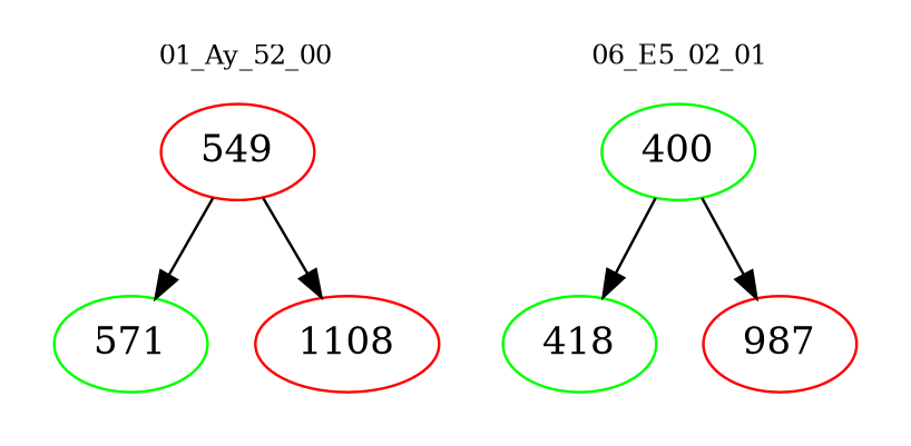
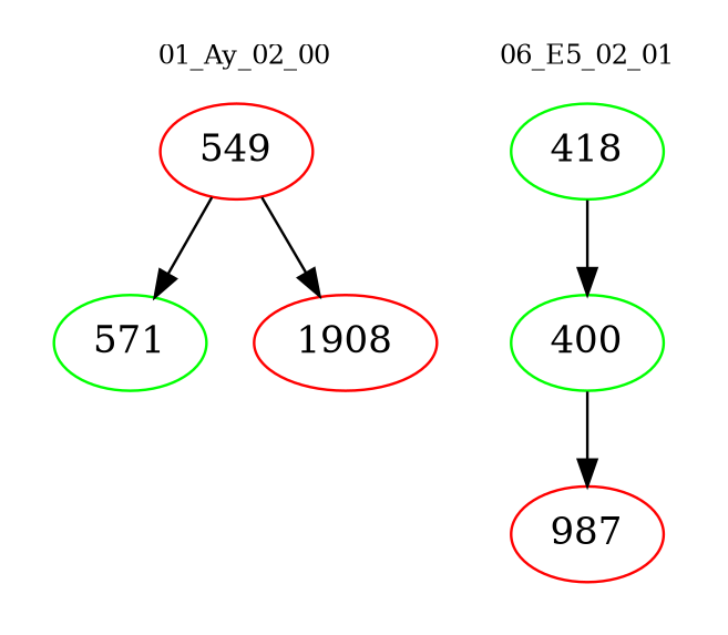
  digraph {
    node [color=red]
    edge [color=black]
    n1 [label=549]
    n2 [color=green label=571]
-   n3 [label=1108]
+   n3 [label=1908]
    n4 [color=green label=400]
    n5 [color=green label=418]
    n6 [label=987]
    subgraph cluster_1 {
      color=white
      fontsize=10
-     label="01_Ay_52_00"
+     label="01_Ay_02_00"
      n1
      n2
      n3
    }
    subgraph cluster_2 {
      color=white
      fontsize=10
      label="06_E5_02_01"
      n4
      n5
      n6
    }
    n1 -> n2
    n1 -> n3
-   n4 -> n5
+   n5 -> n4
    n4 -> n6
  }
